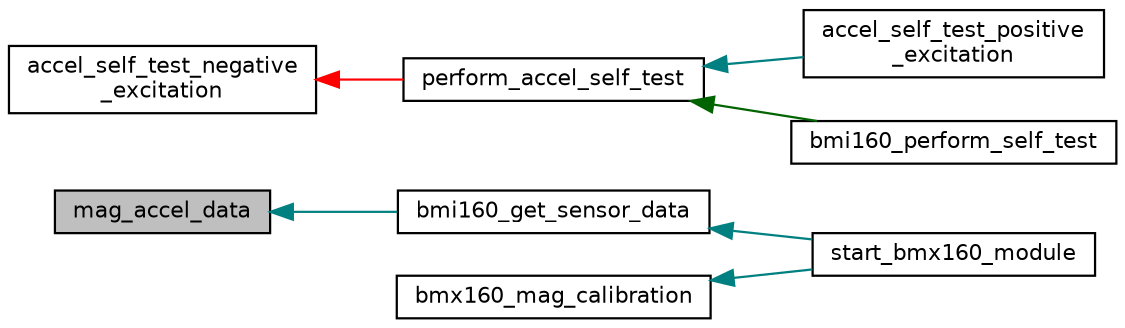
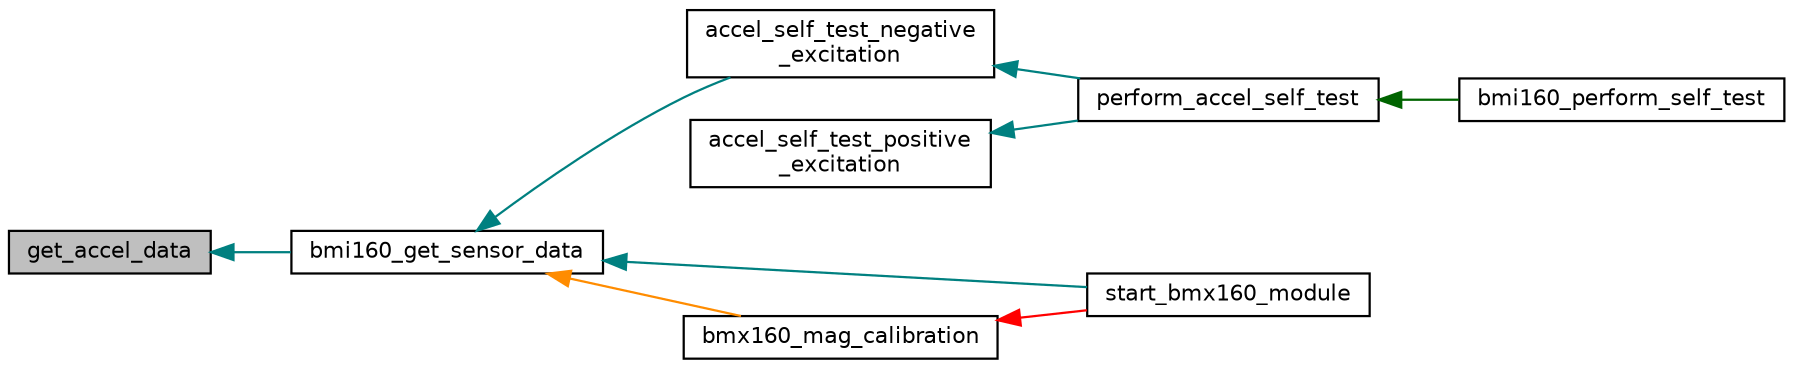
  digraph {
    rankdir=LR
    node [color=black fillcolor=white fontname=Helvetica fontsize=10 shape=record style=filled]
    edge [color=teal dir=back fontname=Helvetica fontsize=10 labelfontname=Helvetica labelfontsize=10 style=solid]
-   n1 [fillcolor=grey75 fontcolor=black height=0.2 label=mag_accel_data width=0.4]
+   n1 [fillcolor=grey75 fontcolor=black height=0.2 label=get_accel_data width=0.4]
    n2 [height=0.2 label=bmi160_get_sensor_data width=0.4]
    n3 [height=0.2 label="accel_self_test_negative\l_excitation" width=0.4]
    n4 [height=0.2 label=start_bmx160_module width=0.4]
    n5 [height=0.2 label=bmx160_mag_calibration width=0.4]
    n6 [height=0.2 label="accel_self_test_positive\l_excitation" width=0.4]
    n7 [height=0.2 label=perform_accel_self_test width=0.4]
    n8 [height=0.2 label=bmi160_perform_self_test width=0.4]
    n1 -> n2
+   n2 -> n3
    n2 -> n4
-   n3 -> n7 [color=red]
-   n5 -> n4
-   n7 -> n6
+   n2 -> n5 [color=darkorange]
+   n3 -> n7
+   n5 -> n4 [color=red]
+   n6 -> n7
    n7 -> n8 [color=darkgreen]
  }
